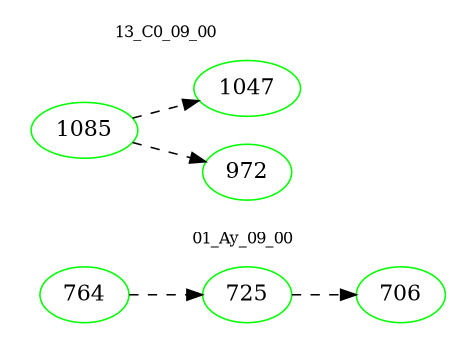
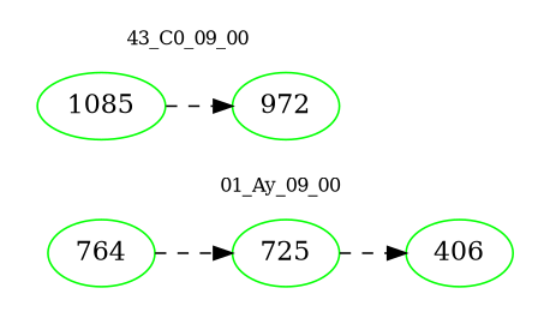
  digraph {
    rankdir=LR
    node [color=green]
    edge [color=black style=dashed]
    n1 [label=725]
-   n2 [label=706]
+   n2 [label=406]
    n3 [label=764]
    n4 [label=1085]
    n5 [label=972]
-   n6 [label=1047]
    subgraph cluster_1 {
      color=white
      fontsize=10
      label="01_Ay_09_00"
      n1
      n2
      n3
    }
    subgraph cluster_2 {
      color=white
      fontsize=10
-     label="13_C0_09_00"
+     label="43_C0_09_00"
      n4
      n5
-     n6
    }
    n1 -> n2
    n3 -> n1
    n4 -> n5
-   n4 -> n6
  }
